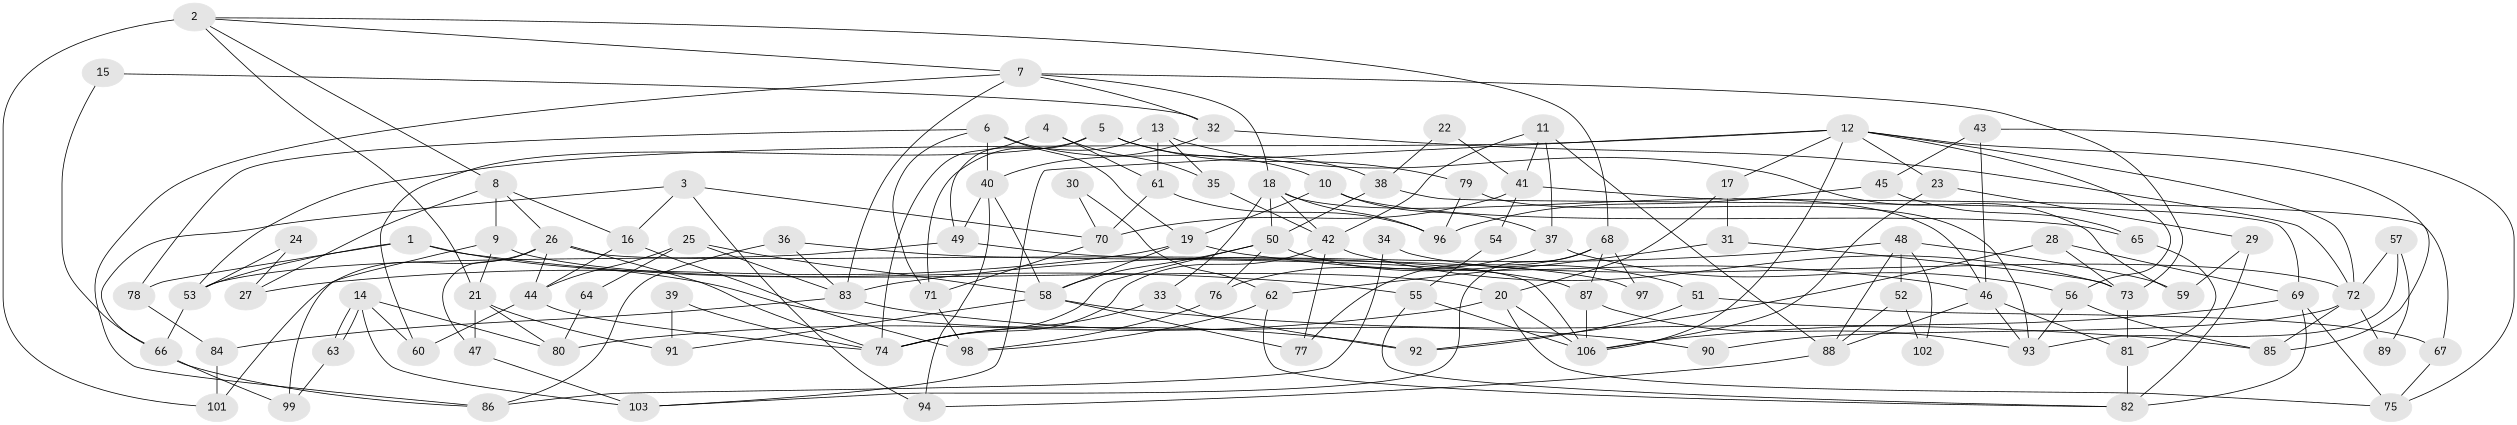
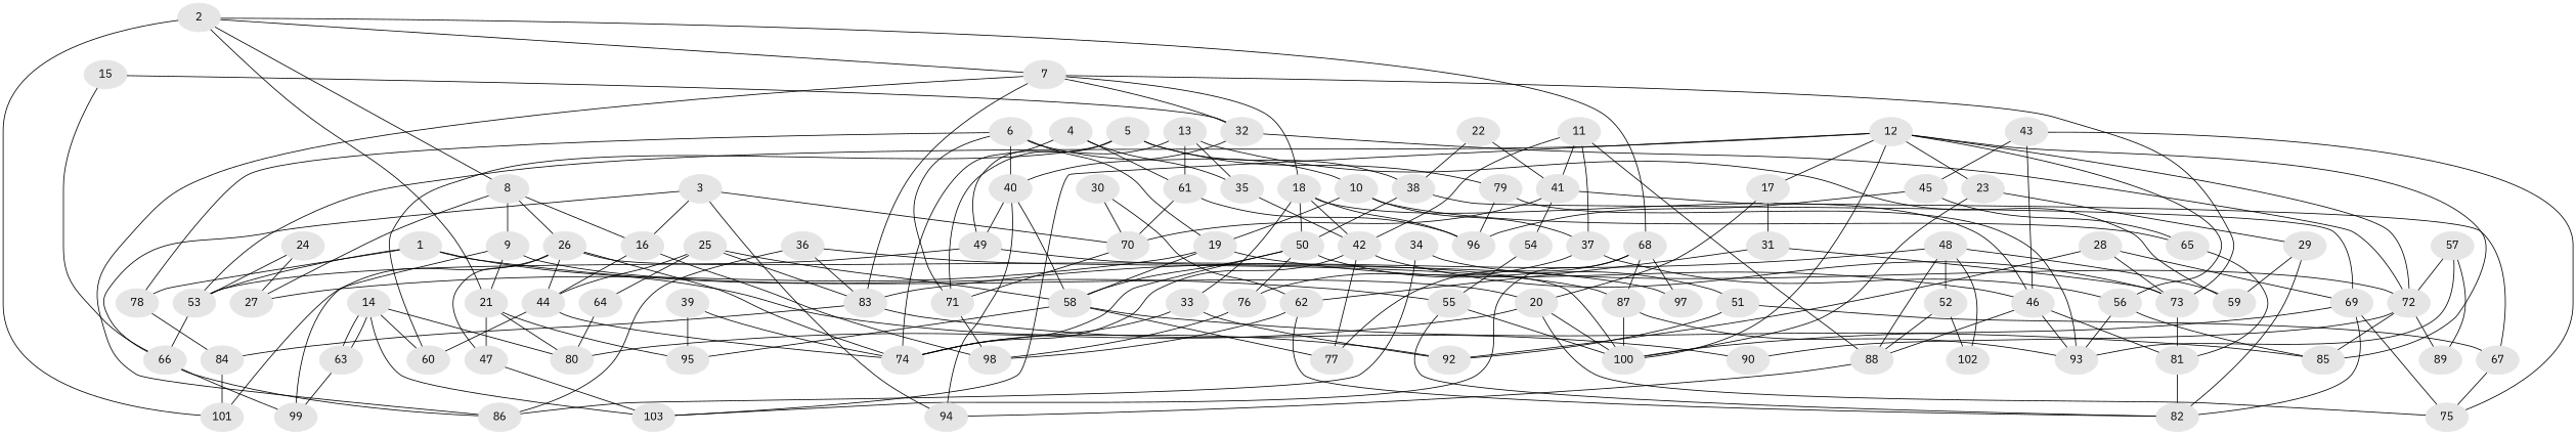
  graph {
    fontname="IBM Plex Sans"
    node [color=gray90 fontname="IBM Plex Sans" style=filled]
    edge [fontname="IBM Plex Sans"]
    1
    53
    55
    78
    92
    66
-   100 [label=106]
+   100
    82
    84
    2
    7
    8
    21
    68
    101
    18
    32
    73
    83
    86
    16
    9
    26
    27
    80
    47
-   95 [label=91]
+   95
    103
    87
    77
    97
    3
    70
    94
    44
    98
    99
    71
    4
    35
    61
    74
    42
    96
    5
    38
    49
    60
    79
    50
    69
    93
    6
    10
    19
    40
    37
    65
    46
    58
    33
    72
    81
    90
    20
    75
    56
    76
    11
    41
    88
    54
    67
    12
    17
    23
    85
    31
    29
    89
    13
    59
    14
    63
    15
    62
    51
    22
    24
    25
    64
    28
    30
    34
    36
    39
    43
    45
    48
    52
    102
    57
    1 -- 53
    1 -- 55
    1 -- 78
    1 -- 92
    53 -- 66
    55 -- 100
    55 -- 82
    78 -- 84
    66 -- 86
    66 -- 99
    84 -- 101
    2 -- 7
    2 -- 8
    2 -- 21
    2 -- 68
    2 -- 101
    7 -- 18
    7 -- 32
    7 -- 73
    7 -- 83
    7 -- 86
    8 -- 16
    8 -- 9
    8 -- 26
    8 -- 27
    21 -- 80
    21 -- 47
    21 -- 95
    68 -- 103
    68 -- 87
    68 -- 77
    68 -- 97
    18 -- 42
    18 -- 96
    18 -- 50
    18 -- 46
    18 -- 33
    32 -- 40
    32 -- 72
    73 -- 81
    83 -- 84
    83 -- 90
    16 -- 44
    16 -- 98
    9 -- 21
    9 -- 99
    9 -- 20
    26 -- 100
    26 -- 101
    26 -- 47
    26 -- 44
    26 -- 74
    47 -- 103
    87 -- 100
    87 -- 93
    3 -- 66
    3 -- 16
    3 -- 70
    3 -- 94
    70 -- 71
    44 -- 74
    44 -- 60
    71 -- 98
    4 -- 35
    4 -- 61
    4 -- 74
    35 -- 42
    61 -- 70
    61 -- 96
    42 -- 73
    42 -- 77
    42 -- 74
    5 -- 38
    5 -- 49
    5 -- 60
    5 -- 79
    38 -- 50
    38 -- 69
    49 -- 53
    49 -- 97
    79 -- 96
    79 -- 93
    50 -- 74
    50 -- 58
    50 -- 76
    50 -- 51
    69 -- 100
    69 -- 82
    69 -- 75
    6 -- 78
    6 -- 71
    6 -- 10
    6 -- 19
    6 -- 40
    10 -- 19
    10 -- 37
    10 -- 65
    19 -- 27
    19 -- 46
    19 -- 58
    40 -- 94
    40 -- 49
    40 -- 58
    37 -- 56
    37 -- 76
    65 -- 81
    46 -- 93
    46 -- 81
    46 -- 88
    58 -- 95
    58 -- 77
    58 -- 85
    33 -- 92
    33 -- 74
    72 -- 90
    72 -- 85
    72 -- 89
    81 -- 82
    20 -- 100
    20 -- 80
    20 -- 75
    56 -- 93
    56 -- 85
    76 -- 98
    11 -- 42
    11 -- 37
    11 -- 41
    11 -- 88
    41 -- 70
    41 -- 54
    41 -- 67
    88 -- 94
    54 -- 55
    67 -- 75
    12 -- 53
    12 -- 100
    12 -- 103
    12 -- 72
    12 -- 56
    12 -- 17
    12 -- 23
    12 -- 85
    17 -- 20
    17 -- 31
    23 -- 100
    23 -- 29
    31 -- 73
    31 -- 62
    29 -- 82
    29 -- 59
    13 -- 71
    13 -- 35
    13 -- 61
    13 -- 59
    14 -- 80
    14 -- 103
    14 -- 60
    14 -- 63
    14 -- 63
    63 -- 99
    15 -- 66
    15 -- 32
    62 -- 82
    62 -- 98
    51 -- 92
    51 -- 67
    22 -- 38
    22 -- 41
    24 -- 53
    24 -- 27
    25 -- 83
    25 -- 44
    25 -- 58
    25 -- 64
    64 -- 80
    28 -- 92
    28 -- 73
    28 -- 69
    30 -- 70
    30 -- 62
    34 -- 86
    34 -- 72
    36 -- 83
    36 -- 86
    36 -- 87
    39 -- 95
    39 -- 74
    43 -- 46
    43 -- 75
    43 -- 45
    45 -- 96
    45 -- 65
    48 -- 83
    48 -- 88
    48 -- 59
    48 -- 52
    48 -- 102
    52 -- 88
    52 -- 102
    57 -- 93
    57 -- 72
    57 -- 89
  }
